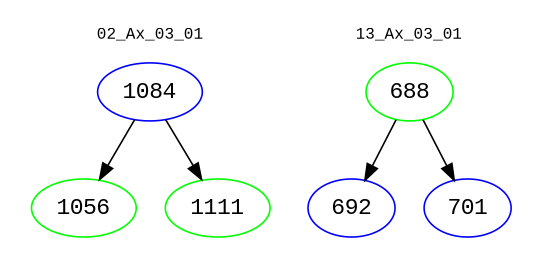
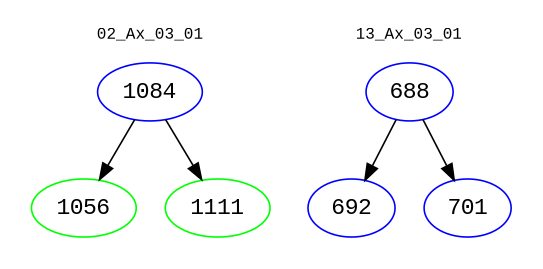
  digraph {
    fontname="Liberation Mono"
    node [color=blue fontname="Liberation Mono"]
    edge [color=black fontname="Liberation Mono"]
    n1 [label=1084]
    n2 [color=green label=1056]
    n3 [color=green label=1111]
-   n4 [color=green label=688]
+   n4 [label=688]
    n5 [label=692]
    n6 [label=701]
    subgraph cluster_1 {
      color=white
      fontsize=10
      label="02_Ax_03_01"
      n1
      n2
      n3
    }
    subgraph cluster_2 {
      color=white
      fontsize=10
      label="13_Ax_03_01"
      n4
      n5
      n6
    }
    n1 -> n2
    n1 -> n3
    n4 -> n5
    n4 -> n6
  }
